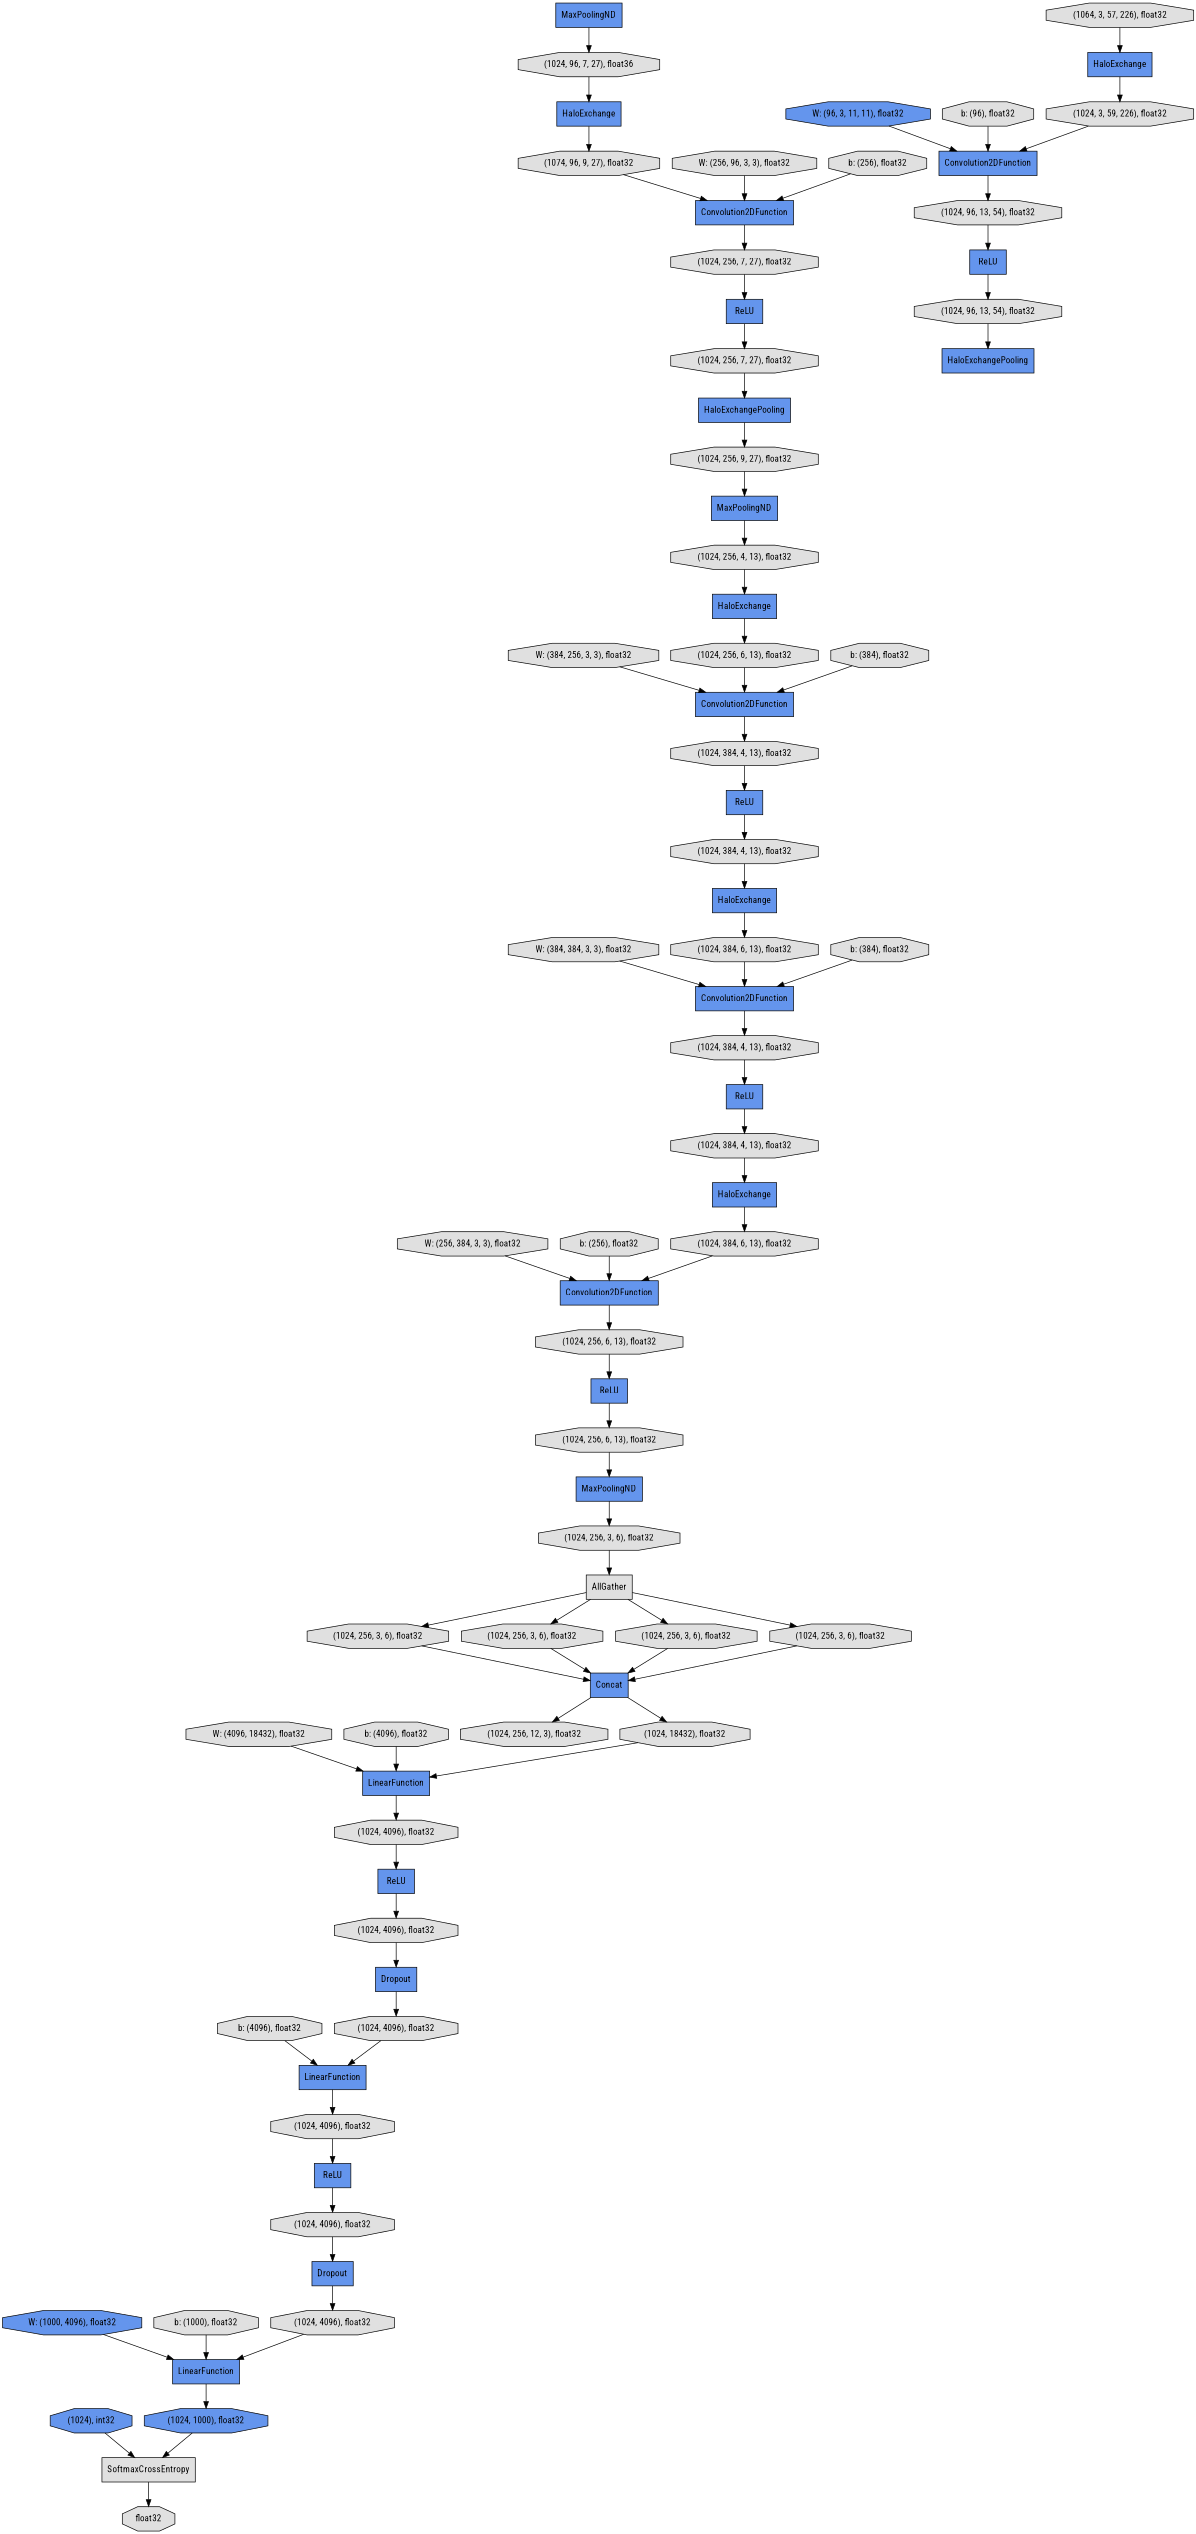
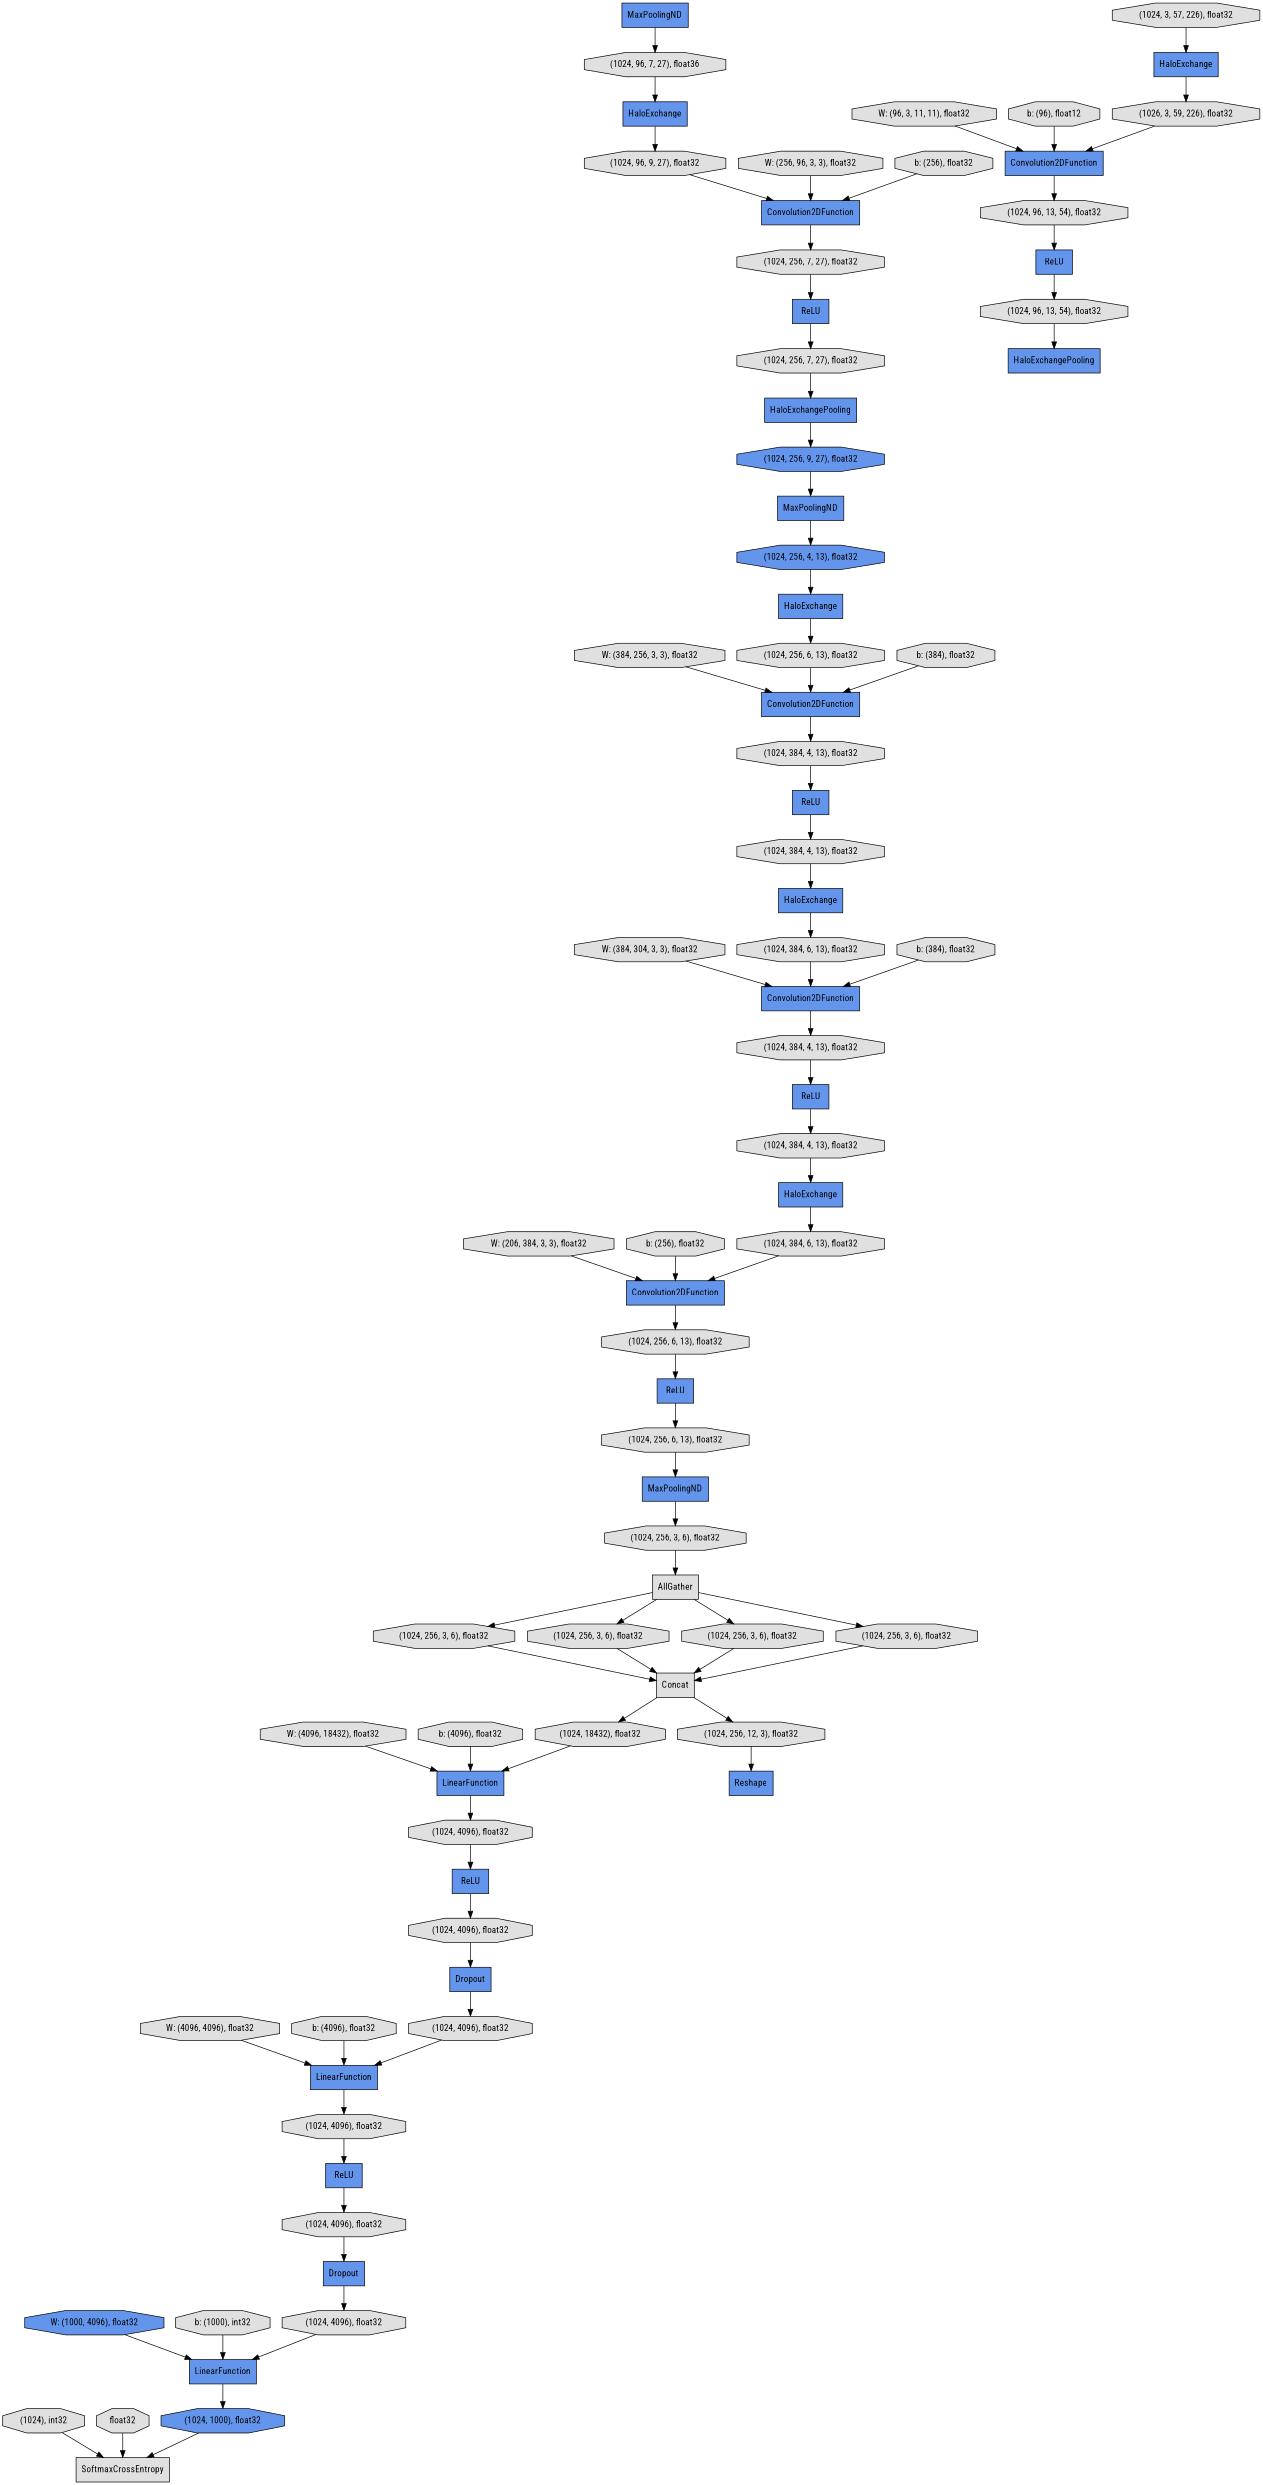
  digraph {
    fontname="Roboto Condensed"
    rankdir=TB
    node [fillcolor="#E0E0E0" fontname="Roboto Condensed" shape=octagon style=filled]
    edge [fontname="Roboto Condensed"]
    n1 [label="(1024, 256, 3, 6), float32"]
-   n2 [fillcolor="#6495ED" label=Concat shape=record]
+   n2 [label=Concat shape=record]
    n3 [label="(1024, 256, 12, 3), float32"]
    n4 [label="(1024, 18432), float32"]
    n5 [label="(1024, 256, 3, 6), float32"]
    n6 [label="(1024, 256, 3, 6), float32"]
    n7 [fillcolor="#6495ED" label=LinearFunction shape=record]
    n8 [label="(1024, 4096), float32"]
    n9 [fillcolor="#6495ED" label=ReLU shape=record]
-   n10 [fillcolor="#6495ED" label="W: (96, 3, 11, 11), float32"]
+   n10 [label="W: (96, 3, 11, 11), float32"]
    n11 [fillcolor="#6495ED" label=Convolution2DFunction shape=record]
    n12 [label="(1024, 96, 13, 54), float32"]
-   n14 [fillcolor="#6495ED" label="(1024), int32"]
+   n13 [fillcolor="#6495ED" label=Reshape shape=record]
+   n14 [label="(1024), int32"]
    n15 [label=SoftmaxCrossEntropy shape=record]
    n16 [label=float32]
    n17 [label="(1024, 4096), float32"]
    n18 [fillcolor="#6495ED" label=LinearFunction shape=record]
    n19 [fillcolor="#6495ED" label="(1024, 1000), float32"]
    n20 [label="(1024, 96, 13, 54), float32"]
    n21 [fillcolor="#6495ED" label=HaloExchangePooling shape=record]
    n22 [fillcolor="#6495ED" label=MaxPoolingND shape=record]
-   n23 [label="(1024, 256, 4, 13), float32"]
+   n23 [fillcolor="#6495ED" label="(1024, 256, 4, 13), float32"]
    n24 [fillcolor="#6495ED" label=HaloExchange shape=record]
    n25 [fillcolor="#6495ED" label=Convolution2DFunction shape=record]
    n26 [label="(1024, 256, 7, 27), float32"]
    n27 [fillcolor="#6495ED" label=ReLU shape=record]
    n28 [fillcolor="#6495ED" label=HaloExchangePooling shape=record]
-   n29 [label="(1024, 256, 9, 27), float32"]
+   n29 [fillcolor="#6495ED" label="(1024, 256, 9, 27), float32"]
    n30 [label="(1024, 4096), float32"]
    n31 [fillcolor="#6495ED" label=Dropout shape=record]
    n32 [label="(1024, 4096), float32"]
    n33 [fillcolor="#6495ED" label=ReLU shape=record]
    n34 [label="(1024, 256, 6, 13), float32"]
    n35 [fillcolor="#6495ED" label=MaxPoolingND shape=record]
    n36 [label="(1024, 256, 3, 6), float32"]
    n37 [fillcolor="#6495ED" label=ReLU shape=record]
    n38 [label="(1024, 4096), float32"]
    n39 [fillcolor="#6495ED" label=Dropout shape=record]
    n40 [label="(1024, 4096), float32"]
    n41 [label="(1024, 256, 3, 6), float32"]
    n42 [label=AllGather shape=record]
-   n43 [label="b: (96), float32"]
-   n44 [label="(1074, 96, 9, 27), float32"]
+   n43 [label="b: (96), float12"]
+   n44 [label="(1024, 96, 9, 27), float32"]
    n45 [fillcolor="#6495ED" label=LinearFunction shape=record]
    n46 [label="W: (256, 96, 3, 3), float32"]
-   n47 [label="(1064, 3, 57, 226), float32"]
+   n47 [label="(1024, 3, 57, 226), float32"]
    n48 [fillcolor="#6495ED" label=HaloExchange shape=record]
-   n49 [label="(1024, 3, 59, 226), float32"]
+   n49 [label="(1026, 3, 59, 226), float32"]
    n50 [label="b: (256), float32"]
    n51 [fillcolor="#6495ED" label=ReLU shape=record]
    n52 [label="(1024, 384, 4, 13), float32"]
    n53 [fillcolor="#6495ED" label=HaloExchange shape=record]
    n54 [label="(1024, 96, 7, 27), float36"]
    n55 [fillcolor="#6495ED" label=HaloExchange shape=record]
    n56 [label="(1024, 256, 6, 13), float32"]
    n57 [fillcolor="#6495ED" label=ReLU shape=record]
    n58 [label="W: (384, 256, 3, 3), float32"]
    n59 [fillcolor="#6495ED" label=Convolution2DFunction shape=record]
    n60 [label="(1024, 384, 4, 13), float32"]
    n61 [label="(1024, 256, 6, 13), float32"]
    n62 [label="b: (384), float32"]
-   n63 [label="W: (384, 384, 3, 3), float32"]
+   n63 [label="W: (384, 304, 3, 3), float32"]
    n64 [fillcolor="#6495ED" label=Convolution2DFunction shape=record]
    n65 [label="(1024, 384, 4, 13), float32"]
    n66 [label="(1024, 256, 7, 27), float32"]
    n67 [label="(1024, 384, 6, 13), float32"]
    n68 [label="b: (384), float32"]
-   n69 [label="W: (256, 384, 3, 3), float32"]
+   n69 [label="W: (206, 384, 3, 3), float32"]
    n70 [fillcolor="#6495ED" label=Convolution2DFunction shape=record]
    n71 [label="b: (256), float32"]
    n72 [fillcolor="#6495ED" label=HaloExchange shape=record]
    n73 [label="(1024, 384, 6, 13), float32"]
    n74 [fillcolor="#6495ED" label=MaxPoolingND shape=record]
    n75 [label="W: (4096, 18432), float32"]
    n76 [fillcolor="#6495ED" label=ReLU shape=record]
    n77 [label="(1024, 384, 4, 13), float32"]
    n78 [label="b: (4096), float32"]
+   n79 [label="W: (4096, 4096), float32"]
    n80 [label="b: (4096), float32"]
    n81 [fillcolor="#6495ED" label="W: (1000, 4096), float32"]
-   n82 [label="b: (1000), float32"]
+   n82 [label="b: (1000), int32"]
    n1 -> n2
    n2 -> n3
    n2 -> n4
+   n3 -> n13
    n4 -> n7
    n5 -> n2
    n6 -> n2
    n7 -> n8
    n8 -> n9
    n9 -> n38
    n10 -> n11
    n11 -> n12
    n12 -> n37
    n14 -> n15
-   n15 -> n16
+   n16 -> n15
    n17 -> n18
    n18 -> n19
    n19 -> n15
    n20 -> n21
    n22 -> n23
    n23 -> n24
    n24 -> n61
    n25 -> n26
    n26 -> n27
    n27 -> n66
    n28 -> n29
    n29 -> n22
    n30 -> n31
    n31 -> n17
    n32 -> n33
    n33 -> n30
    n34 -> n35
    n35 -> n36
    n36 -> n42
    n37 -> n20
    n38 -> n39
    n39 -> n40
    n40 -> n45
    n41 -> n2
    n42 -> n1
    n42 -> n5
    n42 -> n6
    n42 -> n41
    n43 -> n11
    n44 -> n25
    n45 -> n32
    n46 -> n25
    n47 -> n48
    n48 -> n49
    n49 -> n11
    n50 -> n25
    n51 -> n52
    n52 -> n53
    n53 -> n67
    n54 -> n55
    n55 -> n44
    n56 -> n57
    n57 -> n34
    n58 -> n59
    n59 -> n60
    n60 -> n51
    n61 -> n59
    n62 -> n59
    n63 -> n64
    n64 -> n65
    n65 -> n76
    n66 -> n28
    n67 -> n64
    n68 -> n64
    n69 -> n70
    n70 -> n56
    n71 -> n70
    n72 -> n73
    n73 -> n70
    n74 -> n54
    n75 -> n7
    n76 -> n77
    n77 -> n72
    n78 -> n7
+   n79 -> n45
    n80 -> n45
    n81 -> n18
    n82 -> n18
  }
